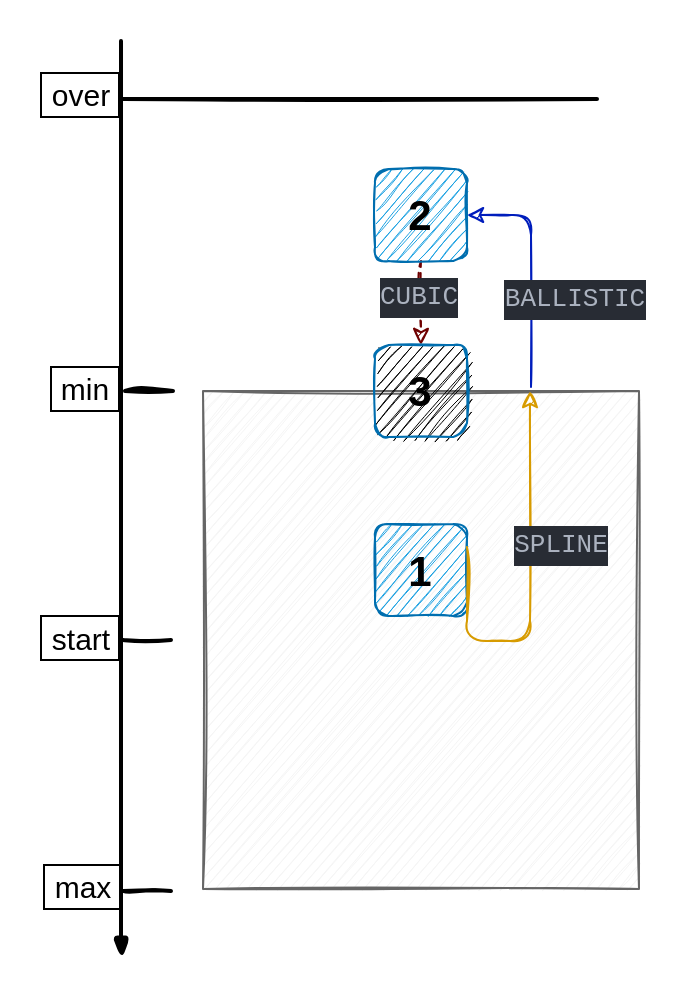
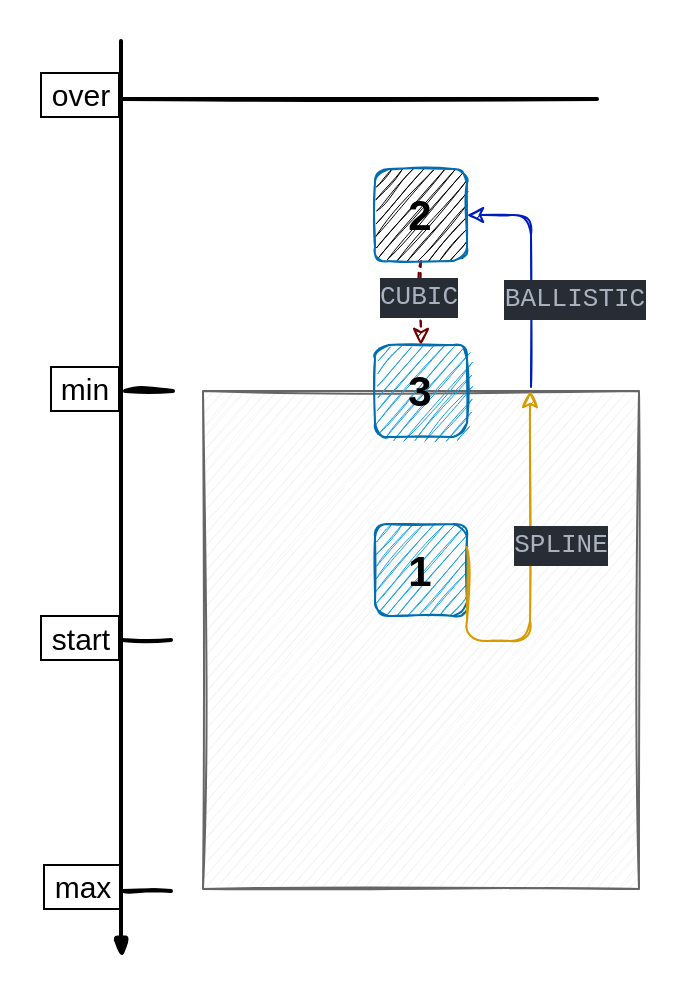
  <mxCell id="0" />
  <mxCell id="1" parent="0" />
  <mxCell id="2" value="" style="line;strokeWidth=2;html=1;rounded=1;shadow=0;glass=0;labelBackgroundColor=#000000;sketch=1;fillColor=none;fontSize=15;fontColor=#FFFFFF;strokeColor=#000000;" vertex="1" parent="1"><mxGeometry x="62" y="190" width="24" height="10" as="geometry" /></mxCell>
  <mxCell id="3" value="" style="rounded=0;whiteSpace=wrap;html=1;fillColor=#f5f5f5;strokeColor=#666666;fontColor=#333333;sketch=1;" vertex="1" parent="1"><mxGeometry x="101" y="195" width="218" height="249" as="geometry" /></mxCell>
  <mxCell id="4" value="1" style="rounded=1;whiteSpace=wrap;html=1;fillColor=#1ba1e2;strokeColor=#006EAF;sketch=1;fontColor=#000000;fontStyle=1;fontSize=21;" vertex="1" parent="1"><mxGeometry x="187" y="261.5" width="46" height="46" as="geometry" /></mxCell>
  <mxCell id="5" style="edgeStyle=orthogonalEdgeStyle;rounded=0;sketch=1;orthogonalLoop=1;jettySize=auto;html=1;exitX=0.5;exitY=1;exitDx=0;exitDy=0;entryX=0.5;entryY=0;entryDx=0;entryDy=0;fontSize=21;fontColor=#000000;fillColor=#a20025;strokeColor=#6F0000;dashed=1;" edge="1" parent="1" source="7" target="13"><mxGeometry relative="1" as="geometry" /></mxCell>
  <mxCell id="6" value="&lt;div style=&quot;color: rgb(171 , 178 , 191) ; background-color: rgb(40 , 44 , 52) ; font-family: &amp;#34;menlo&amp;#34; , &amp;#34;monaco&amp;#34; , &amp;#34;courier new&amp;#34; , monospace ; font-size: 13px ; line-height: 20px&quot;&gt;CUBIC&lt;/div&gt;" style="edgeLabel;html=1;align=center;verticalAlign=middle;resizable=0;points=[];fontSize=15;fontColor=#FFFFFF;labelBackgroundColor=#000000;" vertex="1" connectable="0" parent="5"><mxGeometry x="-0.191" y="-2" relative="1" as="geometry"><mxPoint as="offset" /></mxGeometry></mxCell>
- <mxCell id="7" value="2" style="rounded=1;whiteSpace=wrap;html=1;fillColor=#1ba1e2;strokeColor=#006EAF;sketch=1;glass=0;fontColor=#000000;fontSize=21;fontStyle=1" vertex="1" parent="1"><mxGeometry x="187" y="84" width="46" height="46" as="geometry" /></mxCell>
+ <mxCell id="7" value="2" style="rounded=1;whiteSpace=wrap;html=1;fillColor=#000000;strokeColor=#006EAF;sketch=1;glass=0;fontColor=#000000;fontSize=21;fontStyle=1;" vertex="1" parent="1"><mxGeometry x="187" y="84" width="46" height="46" as="geometry" /></mxCell>
  <mxCell id="8" style="edgeStyle=orthogonalEdgeStyle;rounded=0;orthogonalLoop=1;jettySize=auto;html=1;exitX=0.5;exitY=1;exitDx=0;exitDy=0;" edge="1" parent="1" source="3" target="3"><mxGeometry relative="1" as="geometry" /></mxCell>
  <mxCell id="9" style="edgeStyle=orthogonalEdgeStyle;rounded=0;orthogonalLoop=1;jettySize=auto;html=1;exitX=0.5;exitY=1;exitDx=0;exitDy=0;" edge="1" parent="1" source="3" target="3"><mxGeometry relative="1" as="geometry" /></mxCell>
  <mxCell id="10" value="&lt;div style=&quot;color: rgb(171 , 178 , 191) ; background-color: rgb(40 , 44 , 52) ; font-family: &amp;#34;menlo&amp;#34; , &amp;#34;monaco&amp;#34; , &amp;#34;courier new&amp;#34; , monospace ; font-size: 13px ; line-height: 20px&quot;&gt;SPLINE&lt;/div&gt;" style="edgeStyle=segmentEdgeStyle;endArrow=classic;html=1;fontSize=15;entryX=0.75;entryY=0;entryDx=0;entryDy=0;exitX=1;exitY=0.25;exitDx=0;exitDy=0;sketch=1;fillColor=#ffe6cc;strokeColor=#d79b00;fontColor=#FFFFFF;labelBackgroundColor=#FFFF33;" edge="1" parent="1" source="4" target="3"><mxGeometry x="0.252" y="-15" width="50" height="50" relative="1" as="geometry"><mxPoint x="236" y="297" as="sourcePoint" /><mxPoint x="286" y="247" as="targetPoint" /><Array as="points"><mxPoint x="233" y="320" /><mxPoint x="264" y="320" /></Array><mxPoint as="offset" /></mxGeometry></mxCell>
  <mxCell id="11" value="" style="edgeStyle=elbowEdgeStyle;elbow=vertical;endArrow=classic;html=1;fontSize=21;fontColor=#000000;entryX=1;entryY=0.5;entryDx=0;entryDy=0;fillColor=#0050ef;strokeColor=#001DBC;sketch=1;" edge="1" parent="1" target="7"><mxGeometry width="50" height="50" relative="1" as="geometry"><mxPoint x="265" y="193" as="sourcePoint" /><mxPoint x="286" y="247" as="targetPoint" /><Array as="points"><mxPoint x="265" y="107" /></Array></mxGeometry></mxCell>
  <mxCell id="12" value="&lt;div style=&quot;color: rgb(171 , 178 , 191) ; background-color: rgb(40 , 44 , 52) ; font-family: &amp;#34;menlo&amp;#34; , &amp;#34;monaco&amp;#34; , &amp;#34;courier new&amp;#34; , monospace ; font-size: 13px ; line-height: 20px&quot;&gt;BALLISTIC&lt;/div&gt;" style="edgeLabel;html=1;align=center;verticalAlign=middle;resizable=0;points=[];fontSize=15;fontColor=#FFFFFF;labelBackgroundColor=#3333FF;" vertex="1" connectable="0" parent="11"><mxGeometry x="-0.271" y="-2" relative="1" as="geometry"><mxPoint x="19" y="-1.24" as="offset" /></mxGeometry></mxCell>
- <mxCell id="13" value="3" style="rounded=1;whiteSpace=wrap;html=1;fillColor=#000000;strokeColor=#006EAF;glass=0;shadow=0;sketch=1;fontColor=#000000;fontStyle=1;fontSize=21;" vertex="1" parent="1"><mxGeometry x="187" y="172" width="46" height="46" as="geometry" /></mxCell>
+ <mxCell id="13" value="3" style="rounded=1;whiteSpace=wrap;html=1;fillColor=#1ba1e2;strokeColor=#006EAF;glass=0;shadow=0;sketch=1;fontColor=#000000;fontStyle=1;fontSize=21;" vertex="1" parent="1"><mxGeometry x="187" y="172" width="46" height="46" as="geometry" /></mxCell>
  <mxCell id="14" value="" style="line;strokeWidth=2;direction=south;html=1;rounded=1;shadow=0;glass=0;labelBackgroundColor=#000000;sketch=1;fillColor=none;fontSize=15;fontColor=#FFFFFF;strokeColor=#000000;" vertex="1" parent="1"><mxGeometry x="55" y="20" width="10" height="449" as="geometry" /></mxCell>
  <mxCell id="15" value="" style="line;strokeWidth=2;html=1;rounded=1;shadow=0;glass=0;labelBackgroundColor=#000000;sketch=1;fillColor=none;fontSize=15;fontColor=#FFFFFF;strokeColor=#000000;" vertex="1" parent="1"><mxGeometry x="61" y="440" width="24" height="10" as="geometry" /></mxCell>
  <mxCell id="16" value="" style="line;strokeWidth=2;html=1;rounded=1;shadow=0;glass=0;labelBackgroundColor=#000000;sketch=1;fillColor=none;fontSize=15;fontColor=#FFFFFF;strokeColor=#000000;" vertex="1" parent="1"><mxGeometry x="61" y="314.5" width="24" height="10" as="geometry" /></mxCell>
  <mxCell id="17" value="" style="line;strokeWidth=2;html=1;rounded=1;shadow=0;glass=0;labelBackgroundColor=#000000;sketch=1;fillColor=none;fontSize=15;fontColor=#FFFFFF;strokeColor=#000000;" vertex="1" parent="1"><mxGeometry x="61" y="44" width="237" height="10" as="geometry" /></mxCell>
  <mxCell id="18" value="over" style="text;html=1;align=center;verticalAlign=middle;resizable=0;points=[];autosize=1;fontSize=15;fontColor=#000000;strokeColor=#000000;" vertex="1" parent="1"><mxGeometry x="20" y="36" width="39" height="22" as="geometry" /></mxCell>
  <mxCell id="19" value="min" style="text;html=1;align=center;verticalAlign=middle;resizable=0;points=[];autosize=1;fontSize=15;fontColor=#000000;strokeColor=#000000;" vertex="1" parent="1"><mxGeometry x="25" y="183" width="34" height="22" as="geometry" /></mxCell>
  <mxCell id="20" value="start" style="text;html=1;align=center;verticalAlign=middle;resizable=0;points=[];autosize=1;fontSize=15;fontColor=#000000;strokeColor=#000000;" vertex="1" parent="1"><mxGeometry x="20" y="307.5" width="39" height="22" as="geometry" /></mxCell>
  <mxCell id="21" value="max" style="text;html=1;align=center;verticalAlign=middle;resizable=0;points=[];autosize=1;fontSize=15;fontColor=#000000;strokeColor=#000000;" vertex="1" parent="1"><mxGeometry x="21.5" y="432" width="38" height="22" as="geometry" /></mxCell>
  <mxCell id="22" value="" style="triangle;whiteSpace=wrap;html=1;rounded=1;shadow=0;glass=0;labelBackgroundColor=#000000;sketch=0;strokeColor=#000000;fontSize=15;fontColor=#000000;rotation=90;fillColor=#000000;" vertex="1" parent="1"><mxGeometry x="55" y="469" width="10.5" height="8" as="geometry" /></mxCell>
